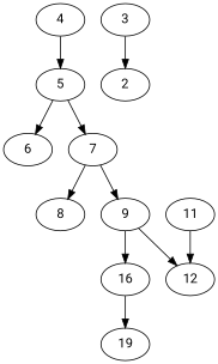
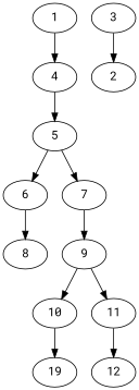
  digraph {
    fontname="Roboto Mono"
    node [alpha=0.17 fontname="Roboto Mono"]
    edge [fontname="Roboto Mono"]
+   1 [expect_size=4950683535619915776]
    4 [alpha=0.13 expect_size=283095063105170]
    5 [expect_size=844518209842315264]
    6 [alpha=0.01 expect_size=1545195437179464]
    7 [alpha=0.19 expect_size=46706263416260001792]
    2 [alpha=0.12 expect_size=150618676221430144]
    3 [alpha=0.01 expect_size=119005390103166058496]
    8 [alpha=0.06 expect_size=4173719908061806592]
    9 [expect_size=40344665718144544]
-   10 [alpha=0.08 expect_size=110542575814836224000 label=16]
+   10 [alpha=0.08 expect_size=110542575814836224000]
    11 [alpha=0.01 expect_size=1719342208215154688]
    n12 [alpha=0.16 expect_size=51747323780268032000 label=19]
    12 [alpha=0.10 expect_size=2496071652044238]
+   1 -> 4
    4 -> 5
    5 -> 6
    5 -> 7
-   7 -> 8
+   6 -> 8
    7 -> 9
    3 -> 2
    9 -> 10
-   9 -> 12
+   9 -> 11
    10 -> n12
    11 -> 12
  }
